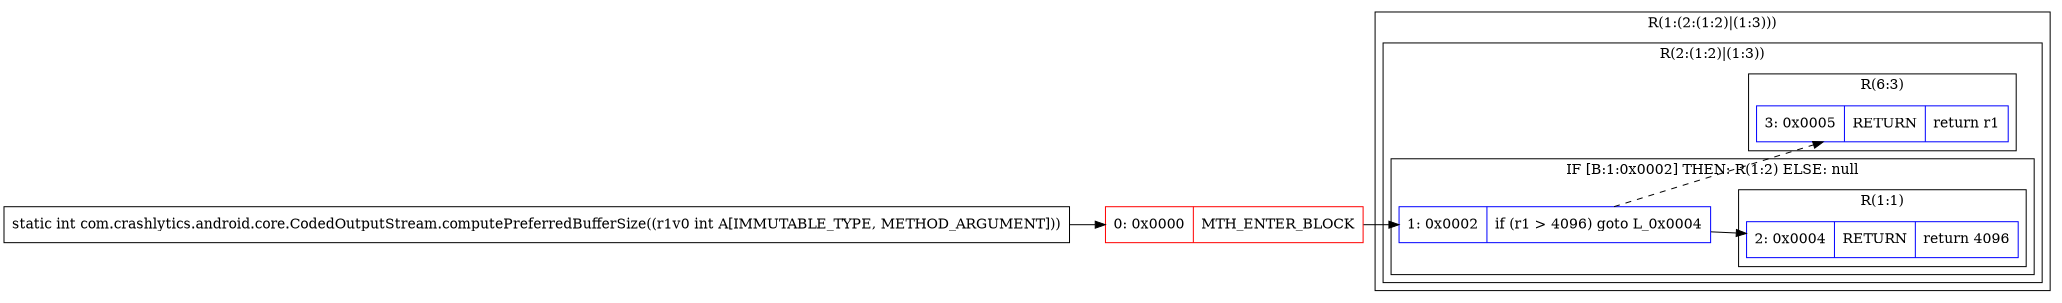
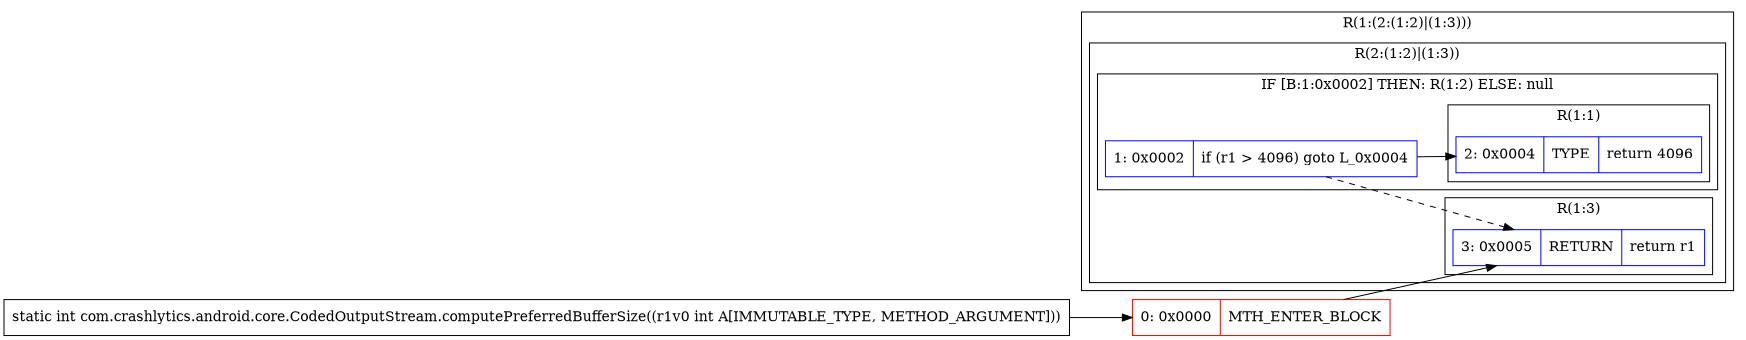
  digraph {
    rankdir=LR
    node [color=blue shape=record]
-   n1 [label="{2\:\ 0x0004|RETURN\l|return 4096\l}"]
+   n1 [label="{2\:\ 0x0004|TYPE\l|return 4096\l}"]
    n2 [label="{1\:\ 0x0002|if (r1 \> 4096) goto L_0x0004\l}"]
    n3 [label="{3\:\ 0x0005|RETURN\l|return r1\l}"]
    n4 [color=red label="{0\:\ 0x0000|MTH_ENTER_BLOCK\l}"]
    n5 [label="{static int com.crashlytics.android.core.CodedOutputStream.computePreferredBufferSize((r1v0 int A[IMMUTABLE_TYPE, METHOD_ARGUMENT])) }" color=""]
    subgraph cluster_1 {
      label="R(1:(2:(1:2)|(1:3)))"
      subgraph cluster_2 {
        label="R(2:(1:2)|(1:3))"
        subgraph cluster_3 {
          label="IF [B:1:0x0002] THEN: R(1:2) ELSE: null"
          n2
          subgraph cluster_4 {
            label="R(1:1)"
            n1
          }
        }
        subgraph cluster_5 {
-         label="R(6:3)"
+         label="R(1:3)"
          n3
        }
      }
    }
    n2 -> n1
    n2 -> n3 [style=dashed]
-   n4 -> n2
+   n4 -> n3
    n5 -> n4
  }
